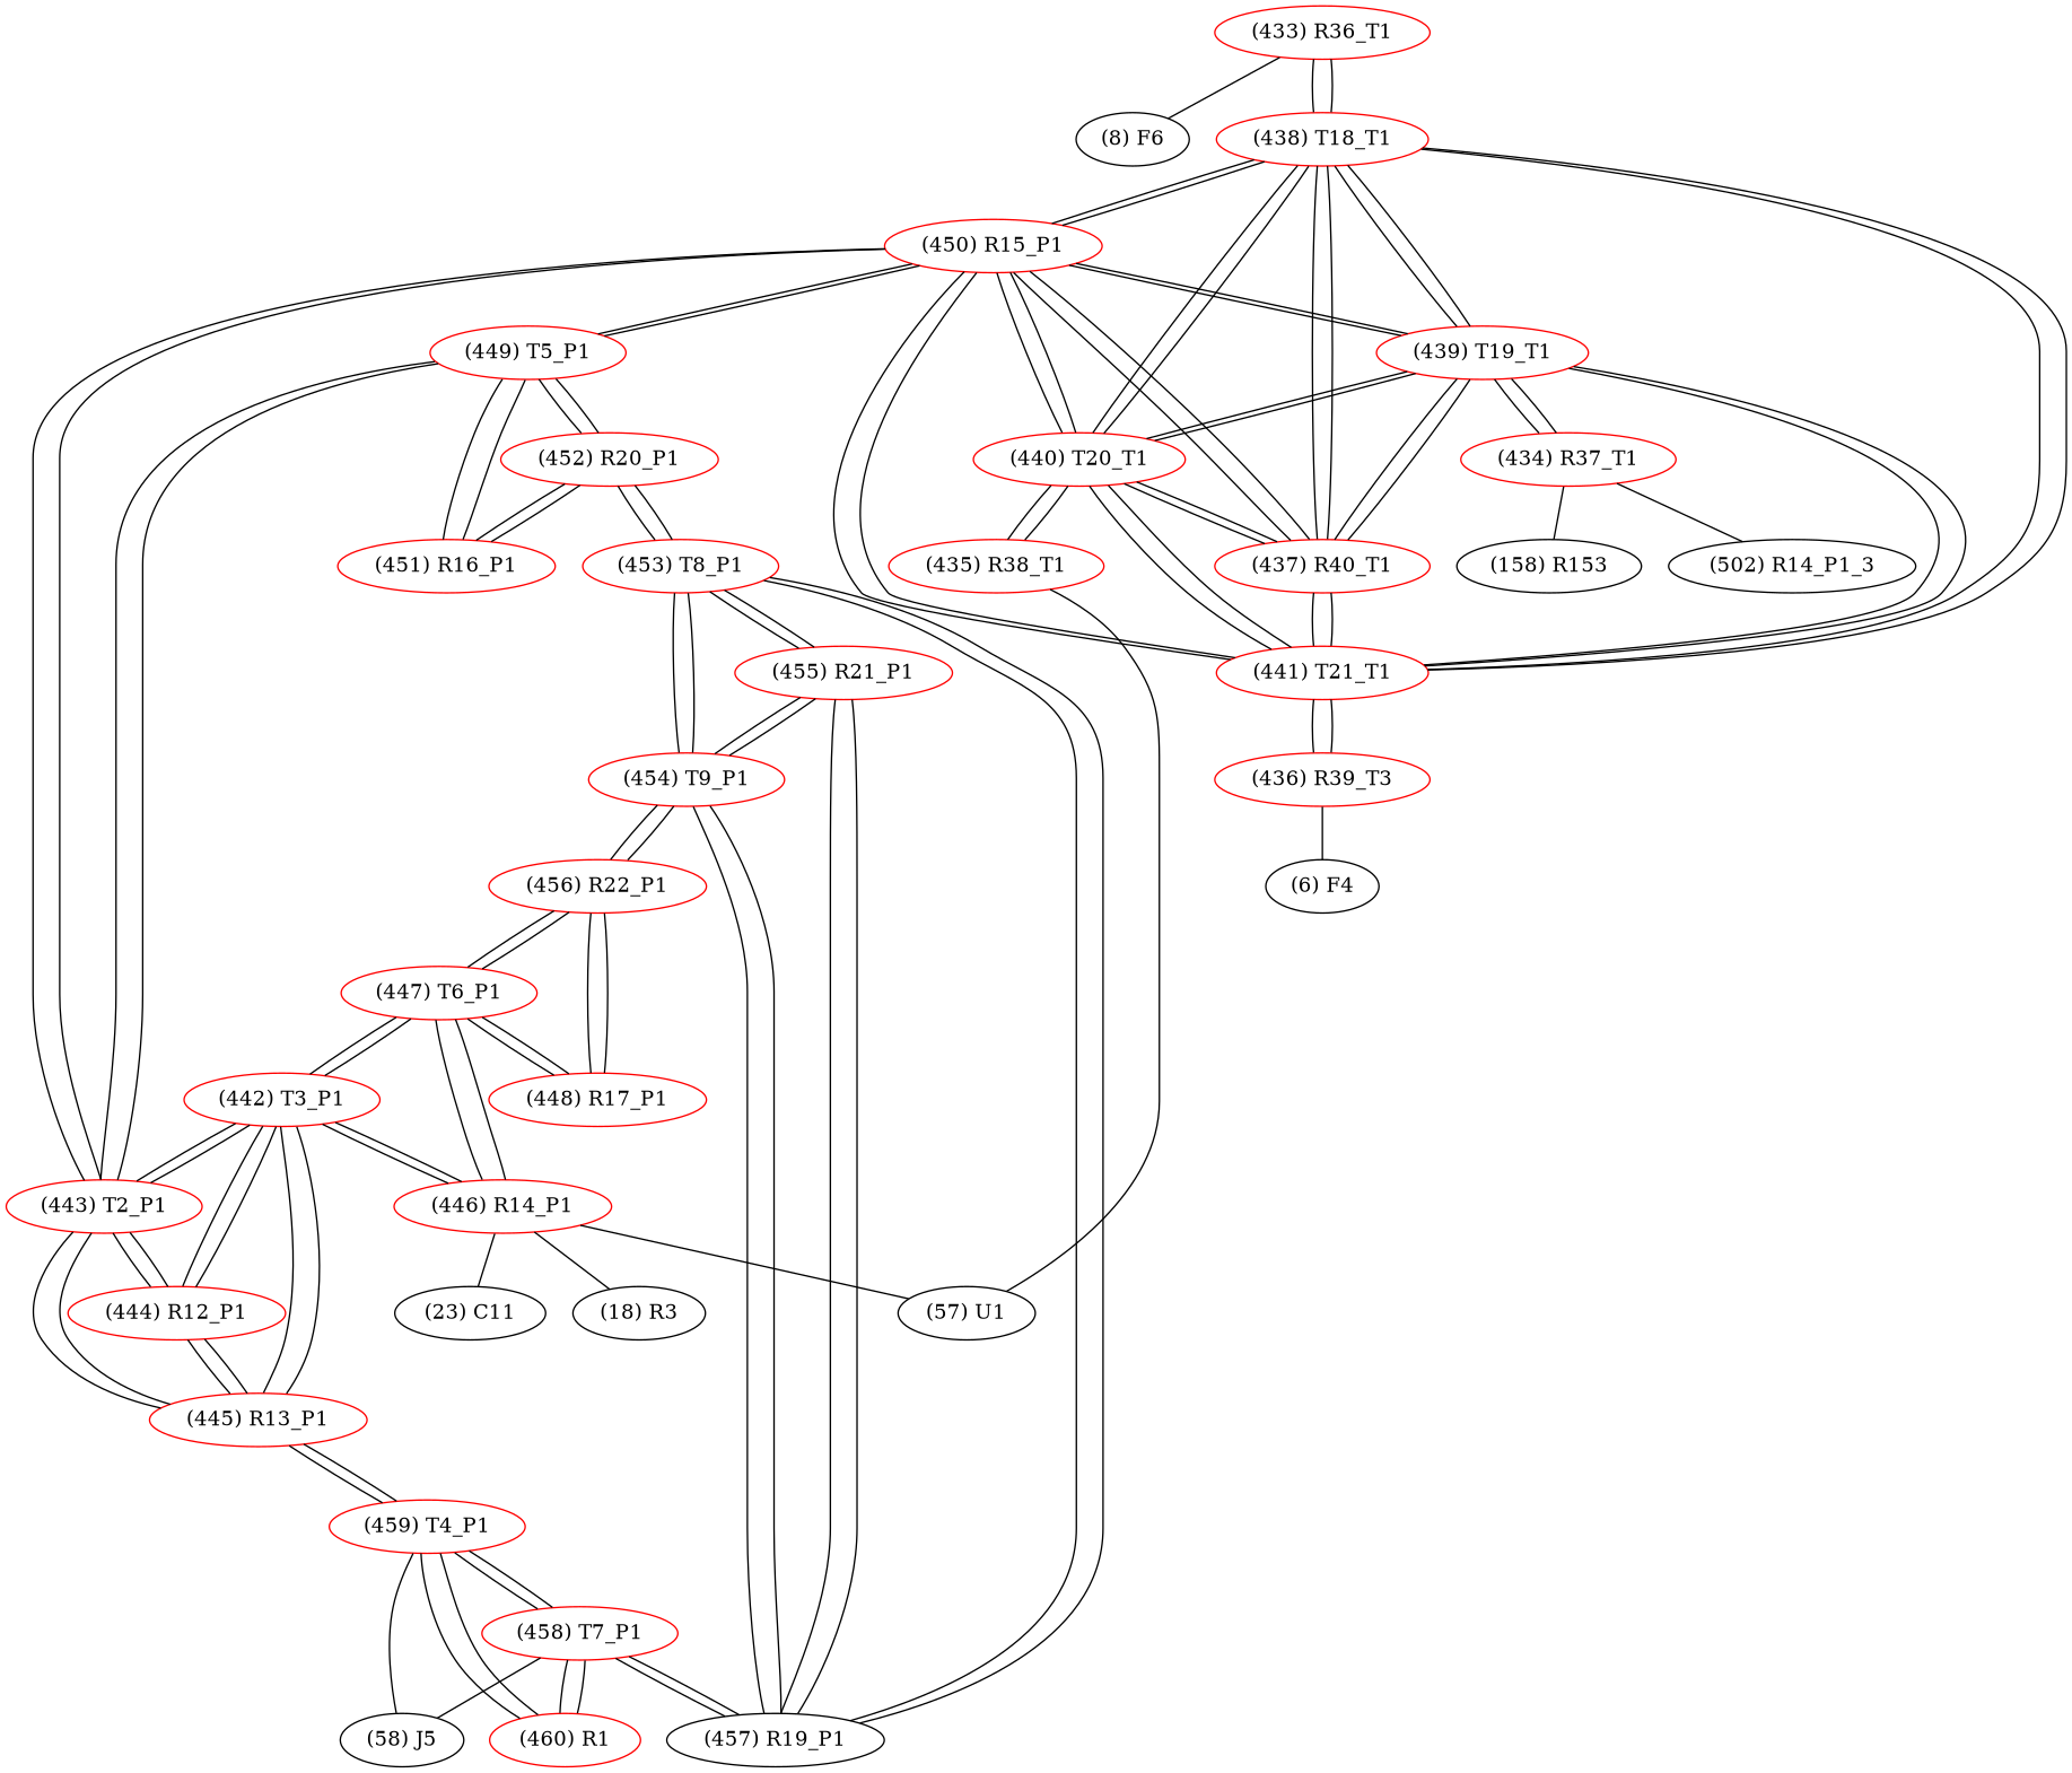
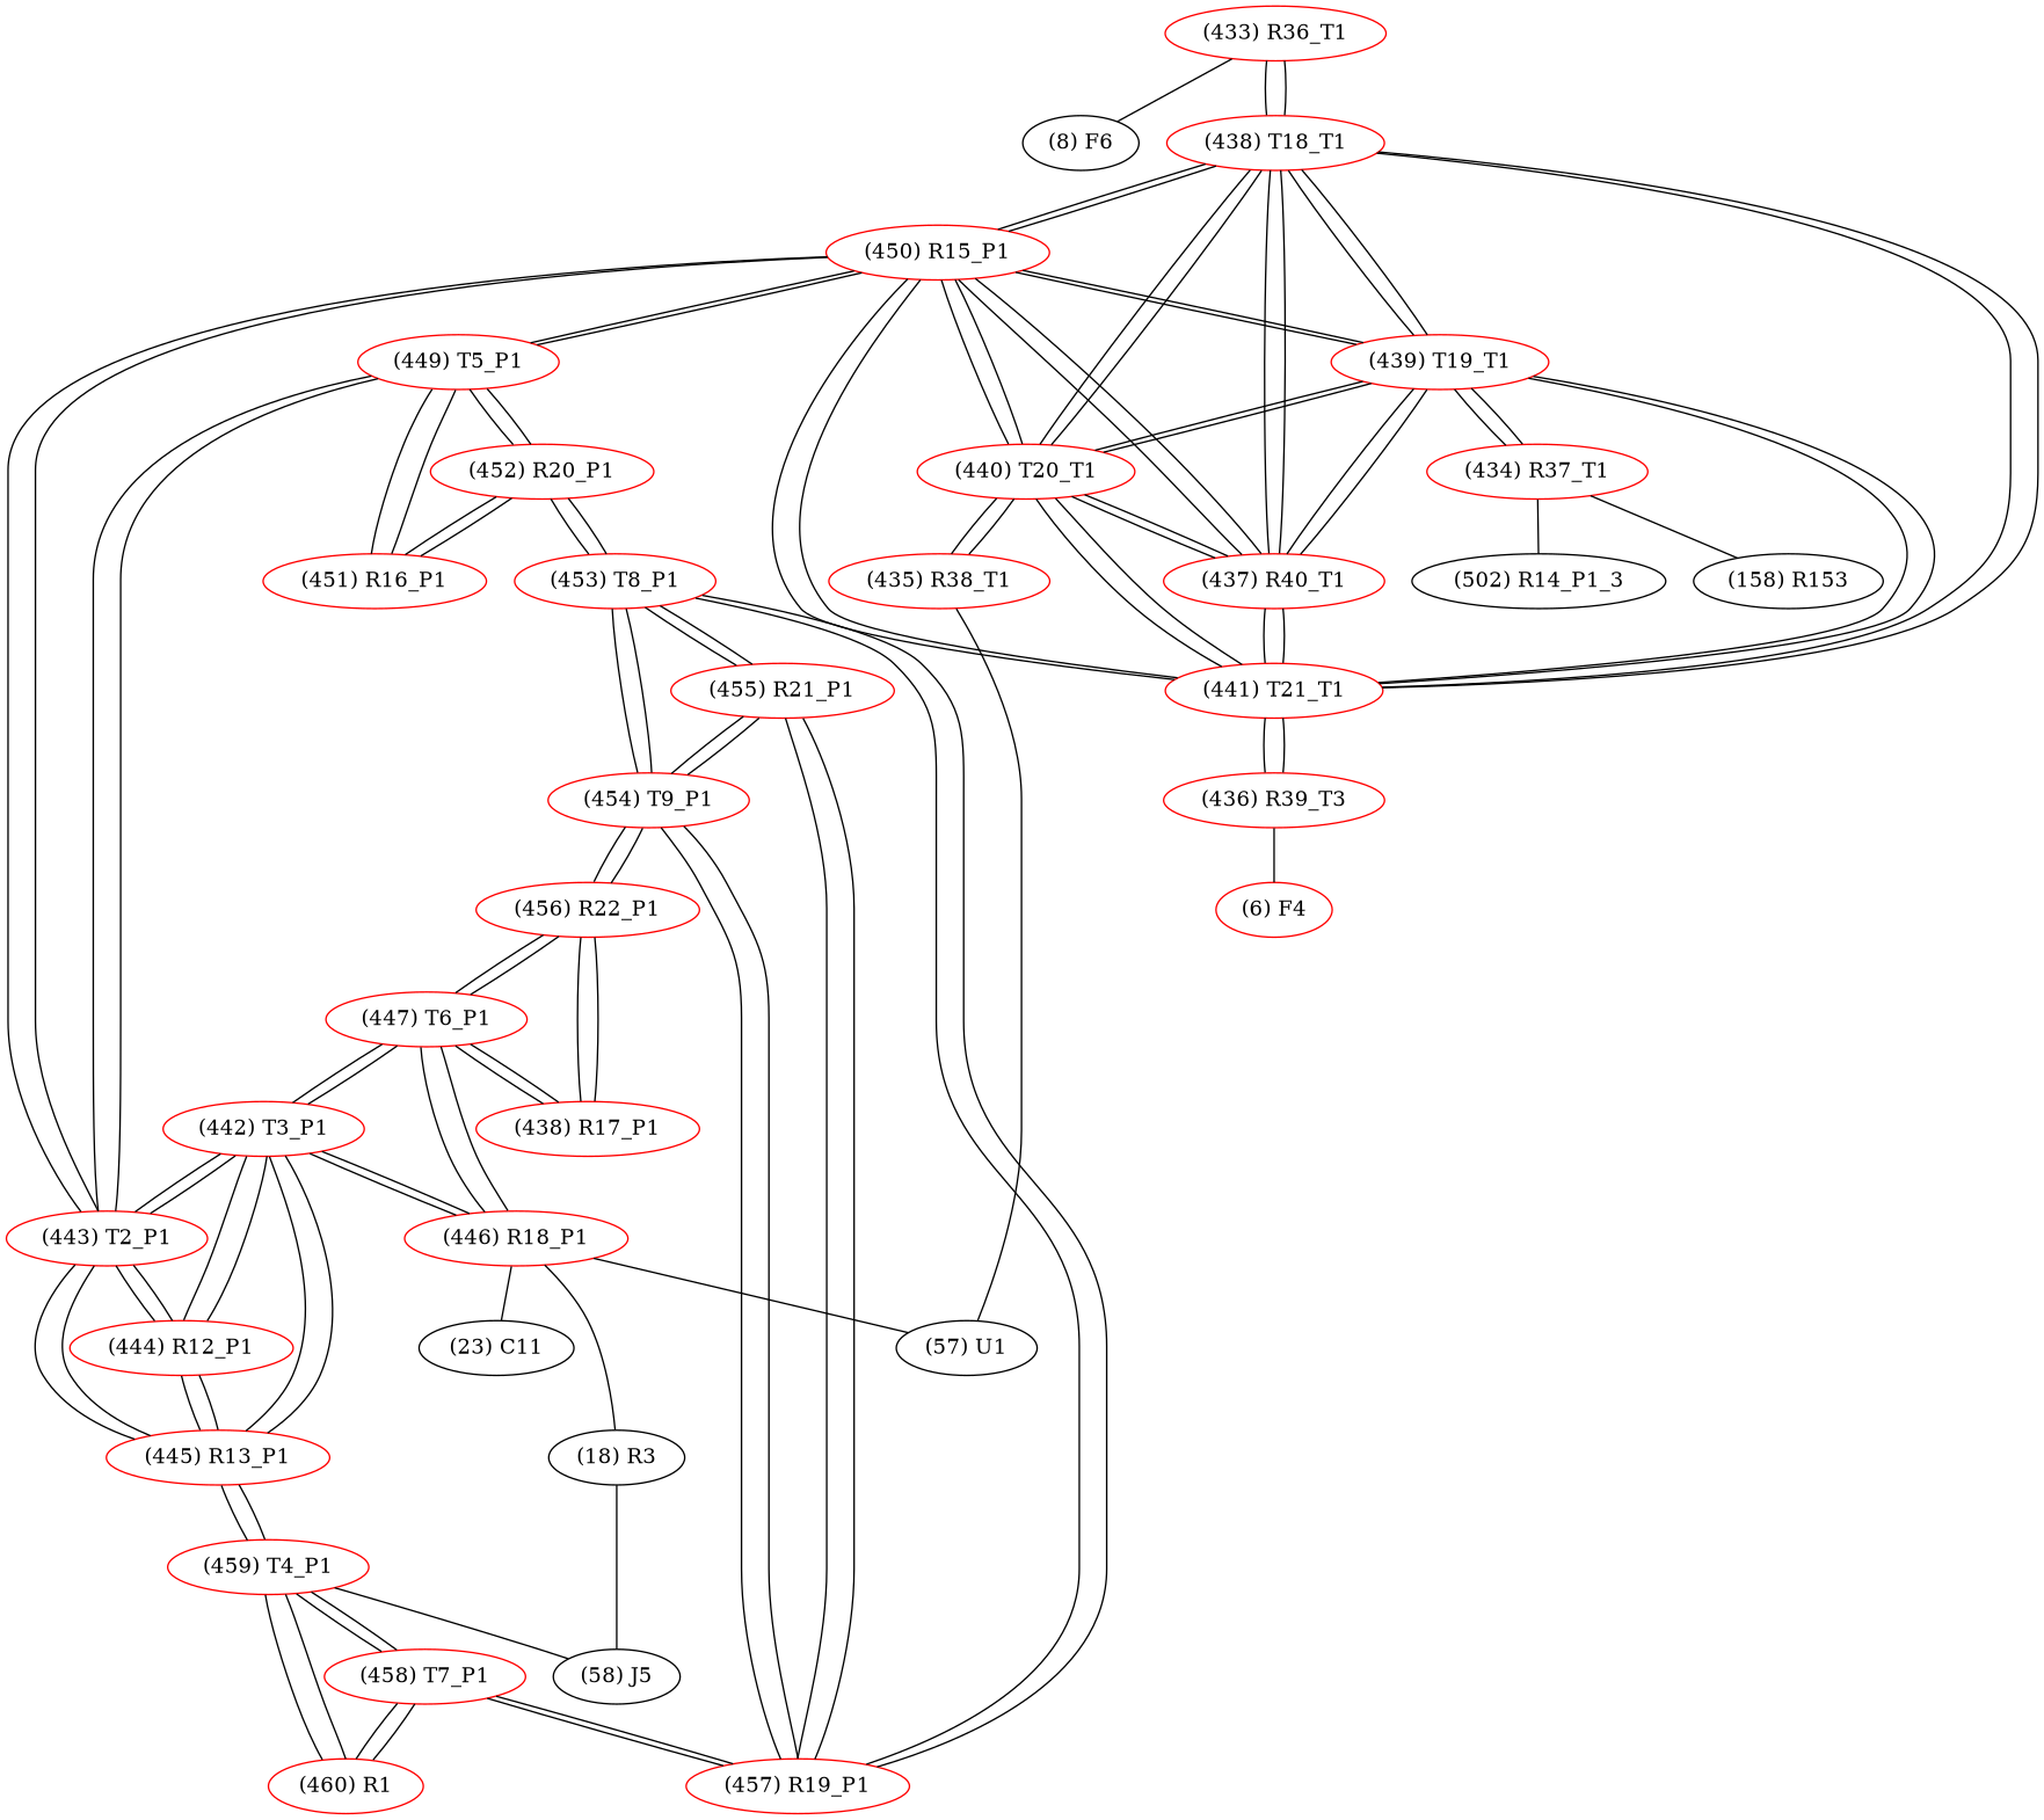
  graph {
    node [color=red]
    n1 [label="(433) R36_T1"]
    n2 [label="(8) F6" color=""]
    n3 [label="(438) T18_T1"]
    n4 [label="(439) T19_T1"]
    n5 [label="(440) T20_T1"]
    n6 [label="(441) T21_T1"]
    n7 [label="(437) R40_T1"]
    n8 [label="(450) R15_P1"]
    n9 [label="(434) R37_T1"]
    n10 [label="(435) R38_T1"]
    n11 [label="(436) R39_T3"]
    n12 [label="(443) T2_P1"]
    n13 [label="(449) T5_P1"]
    n14 [label="(502) R14_P1_3" color=""]
    n15 [label="(158) R153" color=""]
    n16 [label="(57) U1" color=""]
-   n17 [label="(6) F4" color=""]
+   n17 [label="(6) F4"]
    n18 [label="(442) T3_P1"]
    n19 [label="(445) R13_P1"]
    n20 [label="(444) R12_P1"]
    n21 [label="(451) R16_P1"]
    n22 [label="(452) R20_P1"]
-   n23 [label="(446) R14_P1"]
+   n23 [label="(446) R18_P1"]
    n24 [label="(447) T6_P1"]
    n25 [label="(18) R3" color=""]
    n26 [label="(23) C11" color=""]
    n27 [label="(456) R22_P1"]
-   n28 [label="(448) R17_P1"]
+   n28 [label="(438) R17_P1"]
    n29 [label="(459) T4_P1"]
    n30 [label="(454) T9_P1"]
    n31 [label="(458) T7_P1"]
    n32 [label="(460) R1"]
    n33 [label="(58) J5" color=""]
    n34 [label="(453) T8_P1"]
-   n35 [color=black label="(457) R19_P1"]
+   n35 [label="(457) R19_P1"]
    n36 [label="(455) R21_P1"]
    n1 -- n2
    n1 -- n3
    n3 -- n1
    n3 -- n4
    n3 -- n5
    n3 -- n6
    n3 -- n7
    n3 -- n8
    n4 -- n3
    n4 -- n5
    n4 -- n6
    n4 -- n7
    n4 -- n8
    n4 -- n9
    n5 -- n3
    n5 -- n4
    n5 -- n6
    n5 -- n7
    n5 -- n8
    n5 -- n10
    n6 -- n3
    n6 -- n4
    n6 -- n5
    n6 -- n7
    n6 -- n8
    n6 -- n11
    n7 -- n3
    n7 -- n4
    n7 -- n5
    n7 -- n6
    n7 -- n8
    n8 -- n3
    n8 -- n4
    n8 -- n5
    n8 -- n6
    n8 -- n7
    n8 -- n12
    n8 -- n13
    n9 -- n4
    n9 -- n14
    n9 -- n15
    n10 -- n5
    n10 -- n16
    n11 -- n6
    n11 -- n17
    n12 -- n8
    n12 -- n13
    n12 -- n18
    n12 -- n19
    n12 -- n20
    n13 -- n8
    n13 -- n12
    n13 -- n21
    n13 -- n22
    n18 -- n12
    n18 -- n19
    n18 -- n20
    n18 -- n23
    n18 -- n24
    n19 -- n12
    n19 -- n18
    n19 -- n20
    n19 -- n29
    n20 -- n12
    n20 -- n18
    n20 -- n19
    n21 -- n13
    n21 -- n22
    n22 -- n13
    n22 -- n21
    n22 -- n34
    n23 -- n16
    n23 -- n18
    n23 -- n24
    n23 -- n25
    n23 -- n26
    n24 -- n18
    n24 -- n23
    n24 -- n27
    n24 -- n28
    n27 -- n24
    n27 -- n28
    n27 -- n30
    n28 -- n24
    n28 -- n27
    n29 -- n19
    n29 -- n31
    n29 -- n32
    n29 -- n33
    n30 -- n27
    n30 -- n34
    n30 -- n35
    n30 -- n36
    n31 -- n29
    n31 -- n32
-   n31 -- n33
+   n25 -- n33
    n31 -- n35
    n32 -- n29
    n32 -- n31
    n34 -- n22
    n34 -- n30
    n34 -- n35
    n34 -- n36
    n35 -- n30
    n35 -- n31
    n35 -- n34
    n35 -- n36
    n36 -- n30
    n36 -- n34
    n36 -- n35
  }
